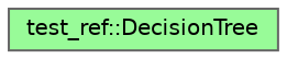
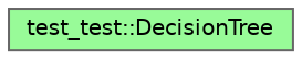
  digraph {
    rankdir=TB
-   n1 [color=grey40 fillcolor=palegreen fontname=Helvetica fontsize=10 height=0.2 label="test_ref::DecisionTree" shape=box style=filled width=0.4]
+   n1 [color=grey40 fillcolor=palegreen fontname=Helvetica fontsize=10 height=0.2 label="test_test::DecisionTree" shape=box style=filled width=0.4]
  }
